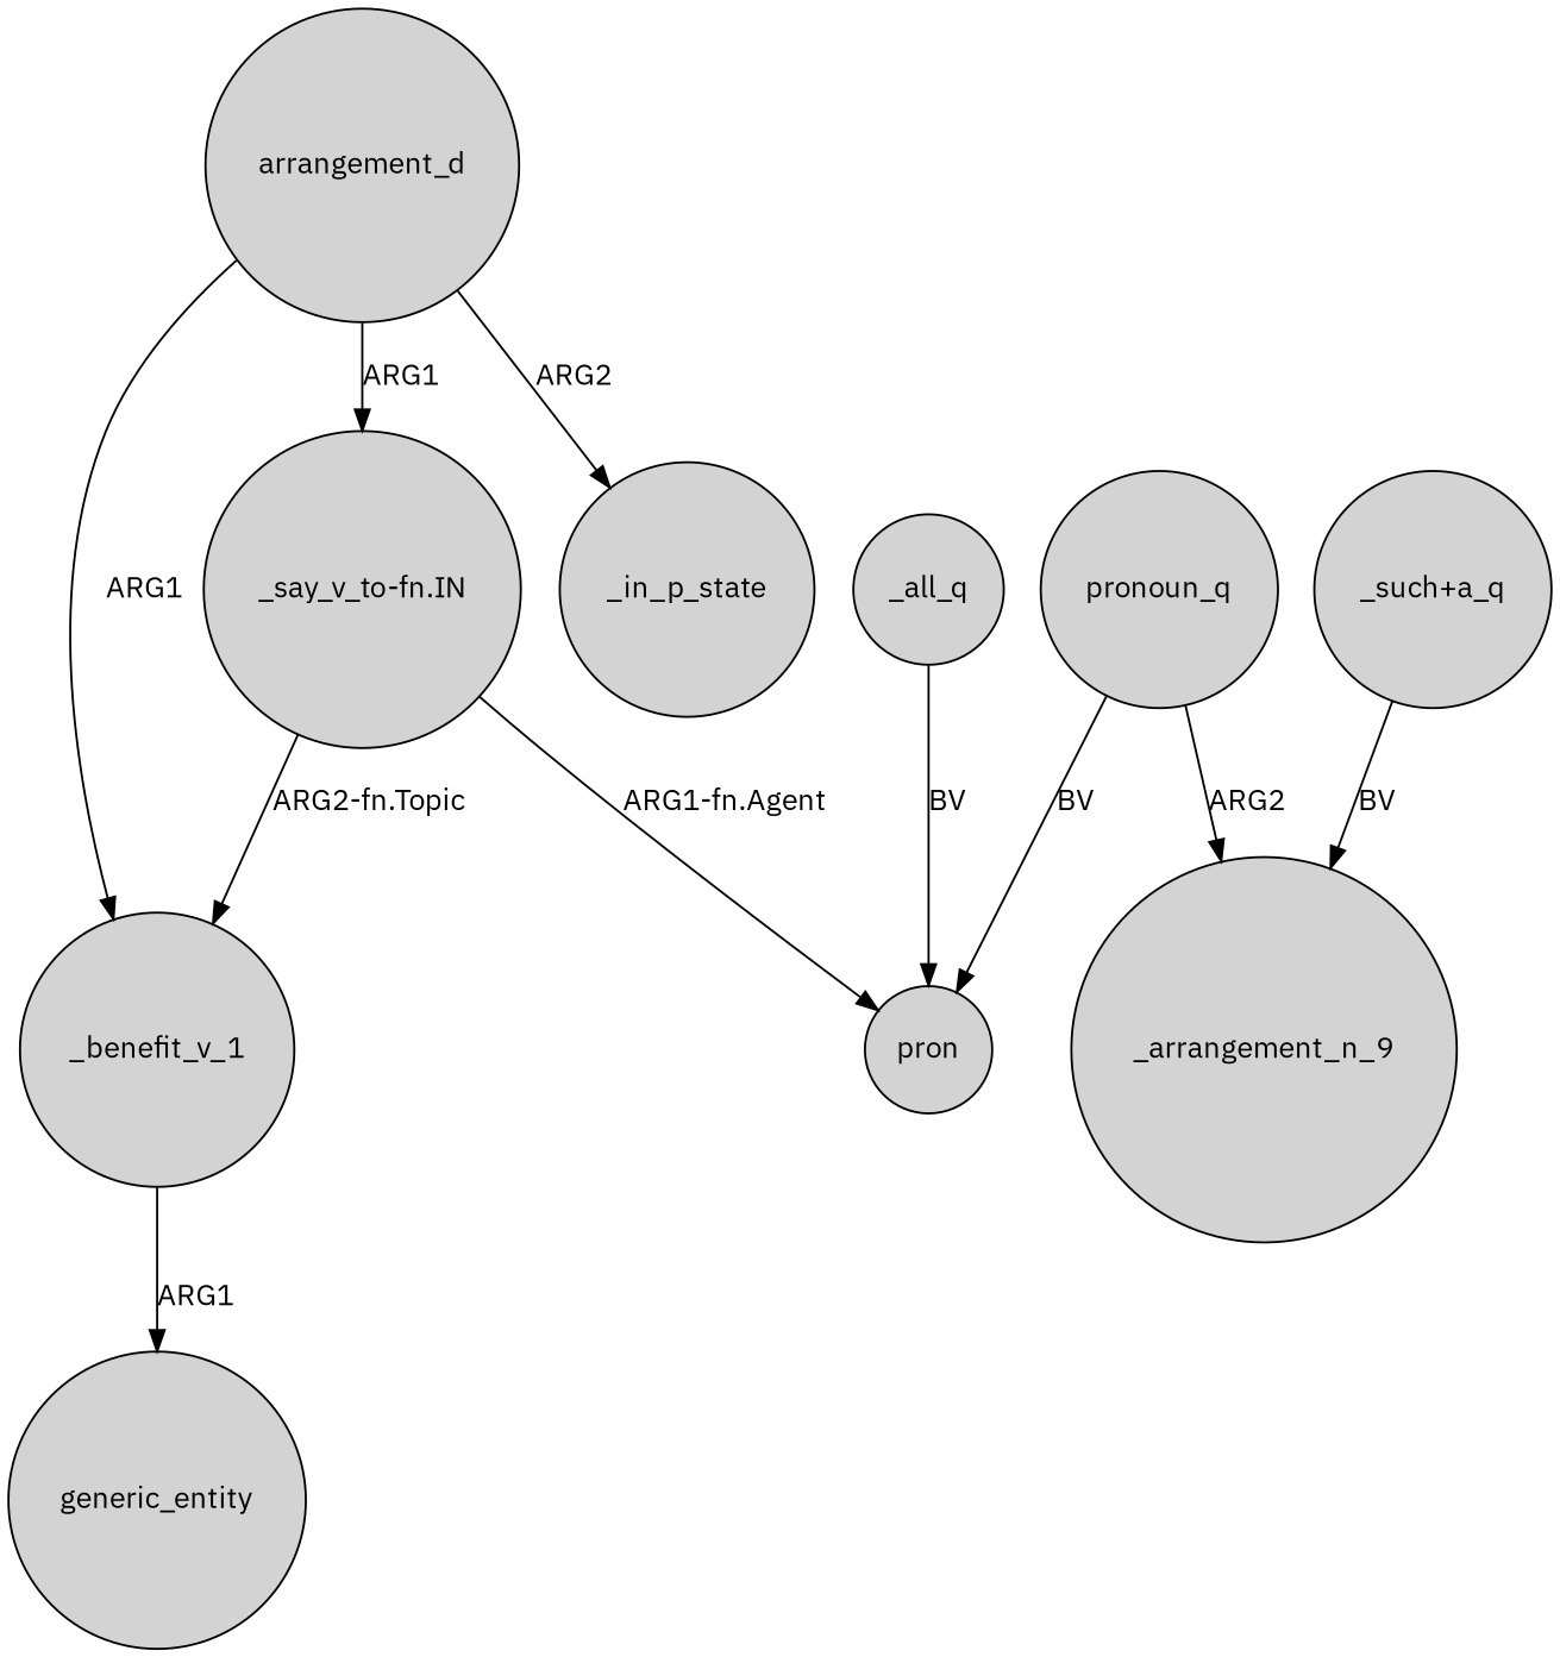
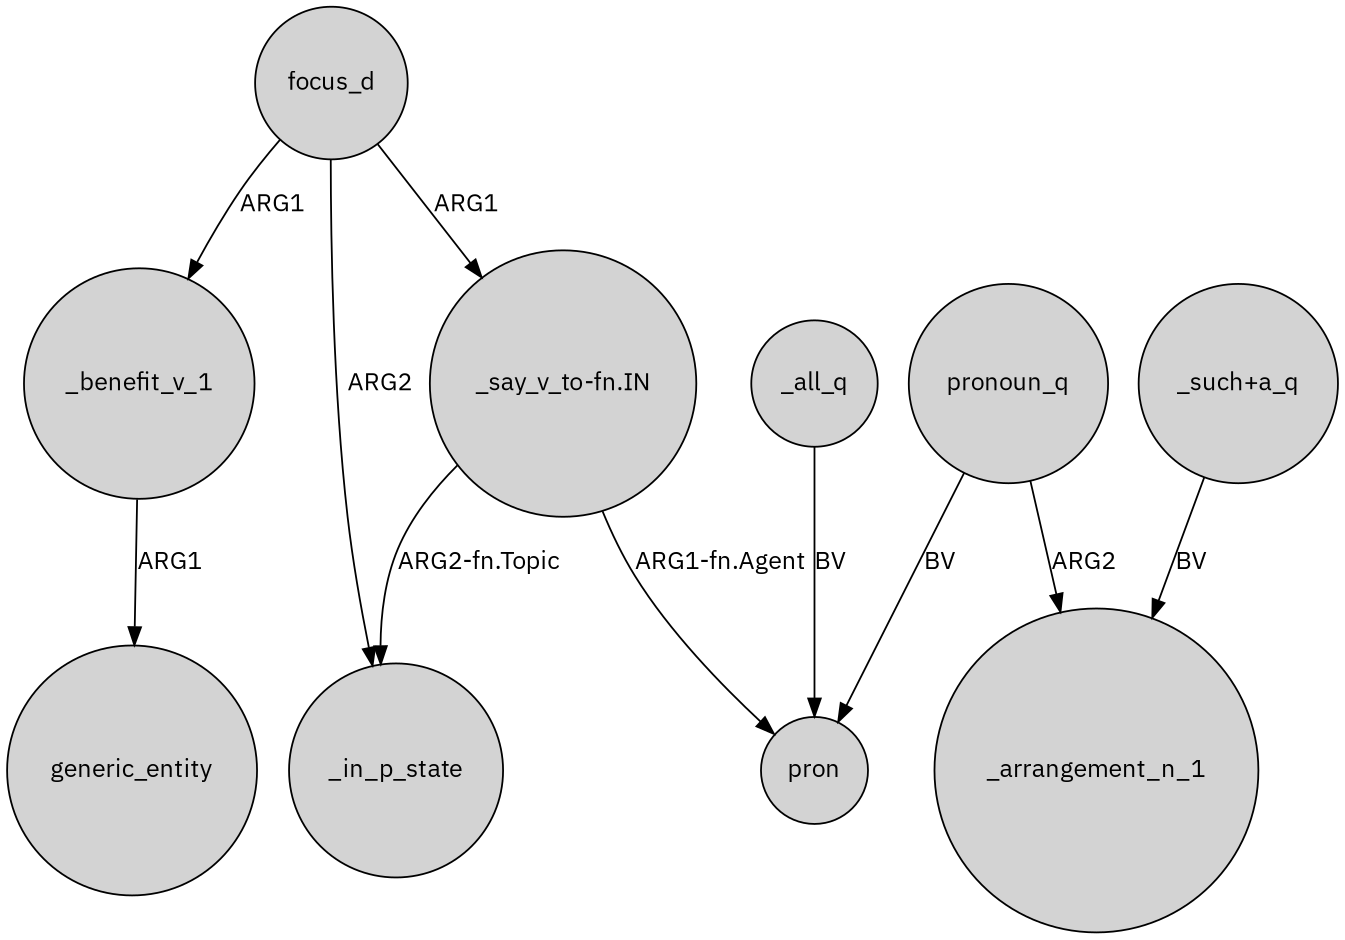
  digraph {
    fontname="IBM Plex Sans"
    node [fontname="IBM Plex Sans" shape=circle style=filled]
    edge [fontname="IBM Plex Sans"]
-   focus_d [label=arrangement_d]
+   focus_d
    _benefit_v_1
    "_say_v_to-fn.IN"
    _in_p_state
    generic_entity
    pron
    _all_q
    "_such+a_q"
-   _arrangement_n_1 [label=_arrangement_n_9]
+   _arrangement_n_1
    pronoun_q
    focus_d -> _benefit_v_1 [label=ARG1]
    focus_d -> "_say_v_to-fn.IN" [label=ARG1]
    focus_d -> _in_p_state [label=ARG2]
    _benefit_v_1 -> generic_entity [label=ARG1]
-   "_say_v_to-fn.IN" -> _benefit_v_1 [label="ARG2-fn.Topic"]
+   "_say_v_to-fn.IN" -> _in_p_state [label="ARG2-fn.Topic"]
    "_say_v_to-fn.IN" -> pron [label="ARG1-fn.Agent"]
    _all_q -> pron [label=BV]
    "_such+a_q" -> _arrangement_n_1 [label=BV]
    pronoun_q -> pron [label=BV]
    pronoun_q -> _arrangement_n_1 [label=ARG2]
  }
